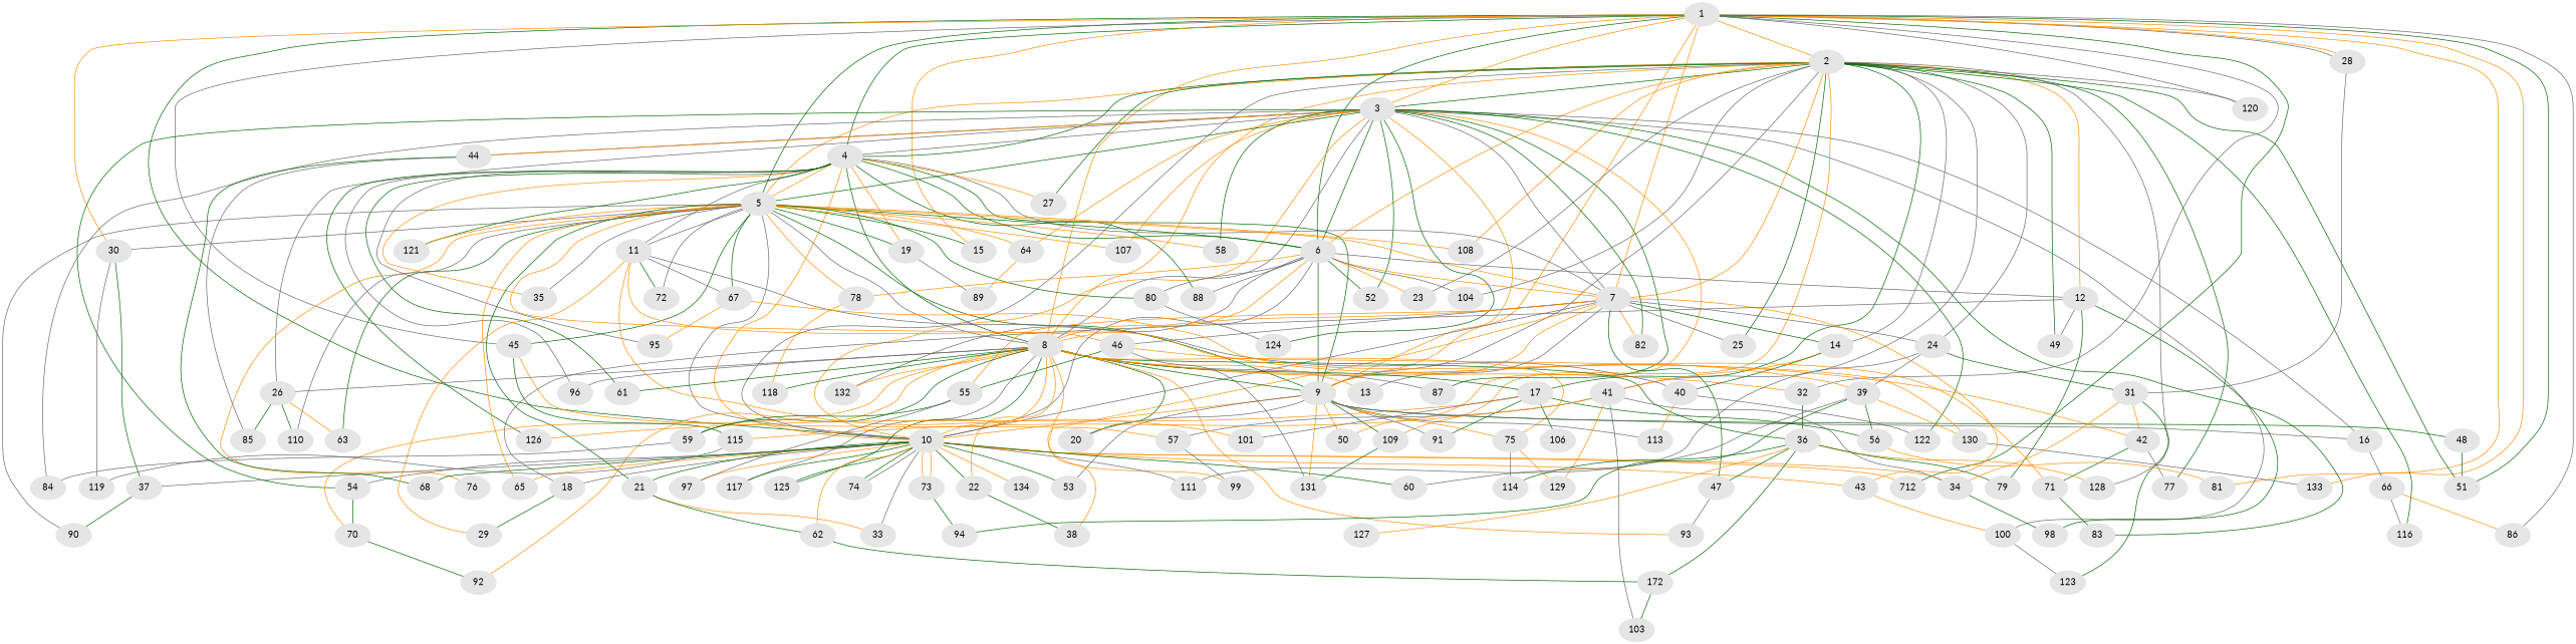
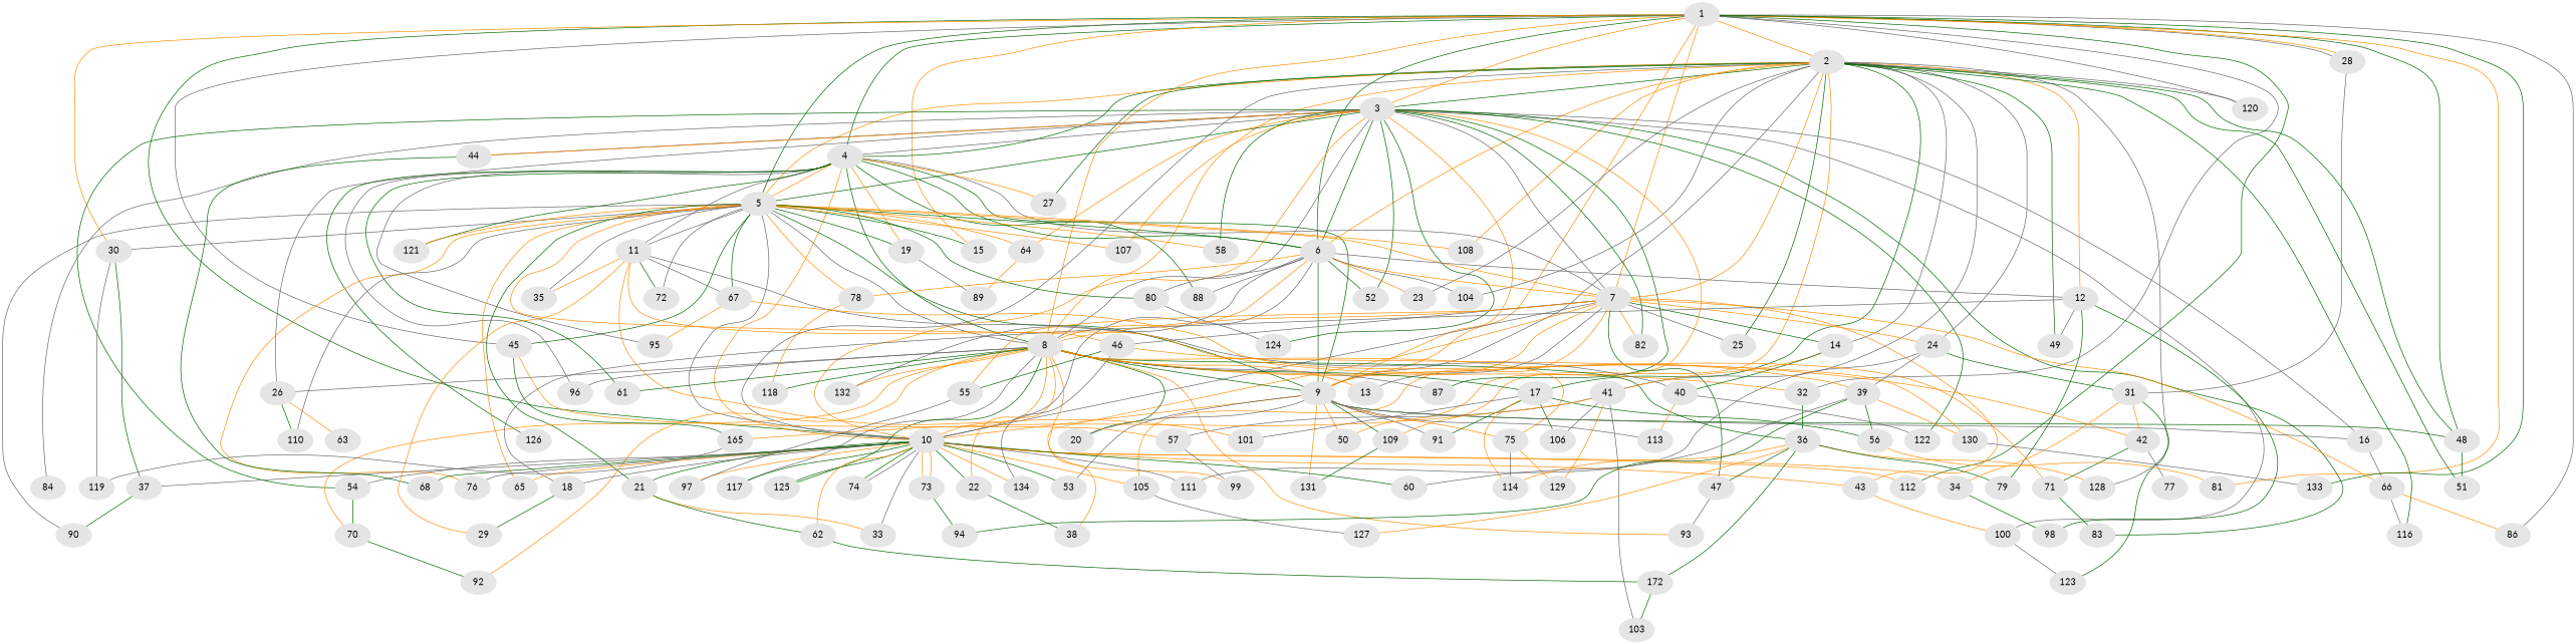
  graph {
    fontname=Lato
    node [color=gray90 fontname=Lato style=filled]
    edge [color=darkgreen fontname=Lato]
    1
    2
    3
    4
    5
    6
    7
    8
    9
    10
    15
    28
    30
    32
    45
    48
    81
    86
-   112 [label=712]
+   112
    120
    133
    12
    14
    17
    23
    24
    25
    27
    41
    49
    51
    77
    104
    108
    109
    116
    128
    16
    26
    44
    50
    52
    54
    58
    64
    82
    83
    84
    87
    100
    107
    122
    124
    11
    19
    35
    61
    88
    95
    96
    121
    126
    21
    46
    63
    65
    67
    72
    76
    78
    80
    90
    110
    132
    13
    38
    43
    47
    55
    66
+   105
    20
    22
    36
    42
-   59
    70
    75
    92
    93
    99
    117
    118
    125
    53
    91
    113
    131
    18
    33
    34
    37
    60
    62
    68
    73
    74
    97
    111
    134
    31
    119
    57
-   115
+   115 [label=165]
    79
    98
    40
    101
    56
    106
    39
    103
    129
-   85
    89
    123
    29
    130
    71
    127
    n131 [label=172]
    114
    94
    1 -- 2 [color=darkorange]
    1 -- 3 [color=darkorange]
    1 -- 4
    1 -- 5
    1 -- 6
    1 -- 7 [color=darkorange]
    1 -- 8 [color=darkorange]
    1 -- 9 [color=darkorange]
    1 -- 10
    1 -- 15 [color=darkorange]
    1 -- 28 [color=gray40]
    1 -- 28 [color=darkorange]
    1 -- 30 [color=darkorange]
    1 -- 32 [color=gray40]
    1 -- 45 [color=gray40]
-   1 -- 51
+   1 -- 48
    1 -- 81 [color=darkorange]
    1 -- 86 [color=gray40]
    1 -- 112
    1 -- 120 [color=gray40]
-   1 -- 133 [color=darkorange]
+   1 -- 133
    2 -- 3
    2 -- 4
    2 -- 5 [color=darkorange]
    2 -- 6 [color=darkorange]
    2 -- 7 [color=darkorange]
    2 -- 8 [color=darkorange]
    2 -- 9 [color=gray40]
    2 -- 10 [color=gray40]
    2 -- 120 [color=gray40]
    2 -- 12 [color=darkorange]
    2 -- 14 [color=gray40]
    2 -- 17
    2 -- 23 [color=gray40]
    2 -- 24 [color=gray40]
    2 -- 25
    2 -- 27
    2 -- 41 [color=gray40]
    2 -- 49
    2 -- 51
-   2 -- 77
+   2 -- 48
    2 -- 104 [color=gray40]
    2 -- 108 [color=darkorange]
    2 -- 109 [color=darkorange]
    2 -- 116
    2 -- 128 [color=gray40]
    3 -- 4 [color=gray40]
    3 -- 5
    3 -- 6
    3 -- 7 [color=gray40]
    3 -- 8 [color=gray40]
    3 -- 9 [color=darkorange]
    3 -- 10 [color=darkorange]
    3 -- 16 [color=gray40]
    3 -- 26 [color=gray40]
    3 -- 44 [color=gray40]
    3 -- 44 [color=darkorange]
    3 -- 50 [color=darkorange]
    3 -- 52
    3 -- 54
    3 -- 58
    3 -- 64 [color=darkorange]
    3 -- 82
    3 -- 83
    3 -- 84 [color=gray40]
    3 -- 87
    3 -- 100 [color=gray40]
    3 -- 107 [color=darkorange]
    3 -- 122
    3 -- 124
    4 -- 5 [color=darkorange]
    4 -- 6
    4 -- 7 [color=gray40]
    4 -- 8
    4 -- 9
    4 -- 10 [color=darkorange]
    4 -- 27 [color=darkorange]
    4 -- 11 [color=gray40]
    4 -- 19 [color=darkorange]
-   4 -- 35 [color=darkorange]
+   11 -- 35 [color=darkorange]
    4 -- 61
    4 -- 88
    4 -- 95 [color=gray40]
    4 -- 96 [color=gray40]
    4 -- 121
    4 -- 126
    5 -- 6
    5 -- 7 [color=darkorange]
    5 -- 8 [color=gray40]
    5 -- 9
    5 -- 10 [color=gray40]
    5 -- 15
    5 -- 30 [color=gray40]
    5 -- 45
    5 -- 108 [color=darkorange]
    5 -- 58 [color=darkorange]
    5 -- 64 [color=darkorange]
    5 -- 107 [color=darkorange]
    5 -- 11 [color=gray40]
    5 -- 19
    5 -- 35 [color=gray40]
    5 -- 121 [color=darkorange]
    5 -- 21
    5 -- 46 [color=darkorange]
-   5 -- 63
    5 -- 65 [color=darkorange]
    5 -- 67
    5 -- 72 [color=gray40]
    5 -- 76 [color=darkorange]
    5 -- 78 [color=darkorange]
    5 -- 80
    5 -- 90 [color=gray40]
    5 -- 110 [color=gray40]
    6 -- 7 [color=darkorange]
    6 -- 8 [color=darkorange]
    6 -- 9
    6 -- 10 [color=gray40]
    6 -- 12 [color=gray40]
    6 -- 23 [color=darkorange]
    6 -- 104 [color=gray40]
    6 -- 52
    6 -- 88 [color=gray40]
    6 -- 78 [color=darkorange]
    6 -- 80 [color=gray40]
    6 -- 132 [color=gray40]
    7 -- 8 [color=darkorange]
    7 -- 9 [color=darkorange]
    7 -- 10 [color=gray40]
    7 -- 14
-   7 -- 24 [color=gray40]
+   7 -- 24 [color=darkorange]
    7 -- 25 [color=gray40]
    7 -- 82 [color=darkorange]
    7 -- 46 [color=gray40]
    7 -- 13 [color=gray40]
    7 -- 38 [color=darkorange]
    7 -- 43 [color=darkorange]
    7 -- 47
    7 -- 55 [color=darkorange]
+   7 -- 66 [color=darkorange]
+   7 -- 105 [color=darkorange]
    8 -- 9
    8 -- 10 [color=darkorange]
    8 -- 32 [color=darkorange]
    8 -- 17
    8 -- 26 [color=gray40]
    8 -- 87 [color=gray40]
    8 -- 61
    8 -- 96 [color=gray40]
    8 -- 132 [color=darkorange]
    8 -- 13 [color=darkorange]
    8 -- 20
    8 -- 22 [color=darkorange]
    8 -- 36
    8 -- 42 [color=darkorange]
-   8 -- 59
    8 -- 70 [color=darkorange]
    8 -- 75 [color=darkorange]
    8 -- 92 [color=darkorange]
    8 -- 93 [color=darkorange]
    8 -- 99 [color=darkorange]
    8 -- 117 [color=gray40]
    8 -- 118
    8 -- 125
    9 -- 10 [color=darkorange]
    9 -- 48
    9 -- 109
    9 -- 16 [color=gray40]
    9 -- 50 [color=darkorange]
    9 -- 20 [color=gray40]
    9 -- 75 [color=darkorange]
    9 -- 53 [color=gray40]
    9 -- 91 [color=gray40]
    9 -- 113 [color=gray40]
    9 -- 131 [color=darkorange]
    10 -- 112 [color=darkorange]
    10 -- 54 [color=gray40]
    10 -- 21
    10 -- 65 [color=darkorange]
+   10 -- 76 [color=gray40]
    10 -- 43 [color=darkorange]
+   10 -- 105 [color=darkorange]
    10 -- 22
    10 -- 117
    10 -- 125
    10 -- 53
    10 -- 18 [color=gray40]
    10 -- 33 [color=gray40]
    10 -- 34 [color=darkorange]
    10 -- 37 [color=gray40]
    10 -- 60
    10 -- 62 [color=darkorange]
    10 -- 68
    10 -- 73 [color=darkorange]
    10 -- 73 [color=darkorange]
    10 -- 74
    10 -- 74 [color=gray40]
    10 -- 97 [color=darkorange]
    10 -- 111 [color=gray40]
    10 -- 134 [color=darkorange]
    28 -- 31 [color=gray40]
    30 -- 37
    30 -- 119 [color=gray40]
    32 -- 36
    45 -- 57 [color=darkorange]
    45 -- 115
    48 -- 51
    12 -- 49 [color=gray40]
    12 -- 18 [color=gray40]
    12 -- 79
    12 -- 98
    14 -- 41 [color=darkorange]
    14 -- 40
-   17 -- 126 [color=darkorange]
+   17 -- 114 [color=darkorange]
    17 -- 91
    17 -- 101 [color=gray40]
    17 -- 56
    17 -- 106
    24 -- 111 [color=gray40]
    24 -- 31
    24 -- 39 [color=gray40]
    41 -- 57 [color=gray40]
    41 -- 115 [color=darkorange]
-   41 -- 34 [color=gray40]
+   41 -- 106 [color=gray40]
    41 -- 103 [color=gray40]
    41 -- 129 [color=darkorange]
    109 -- 131
    16 -- 66 [color=gray40]
    26 -- 63 [color=darkorange]
    26 -- 110
-   26 -- 85
    44 -- 68
-   44 -- 85 [color=gray40]
    54 -- 70
    64 -- 89 [color=darkorange]
    100 -- 123 [color=gray40]
    11 -- 67 [color=gray40]
    11 -- 72
    11 -- 40 [color=gray40]
    11 -- 101 [color=darkorange]
    11 -- 39 [color=darkorange]
    11 -- 29 [color=darkorange]
    19 -- 89 [color=gray40]
    21 -- 33 [color=darkorange]
    21 -- 62
    46 -- 55
-   46 -- 131 [color=gray40]
+   46 -- 134 [color=gray40]
    46 -- 130 [color=darkorange]
    67 -- 95 [color=darkorange]
    67 -- 71 [color=darkorange]
    78 -- 118 [color=darkorange]
    80 -- 124 [color=gray40]
    43 -- 100 [color=darkorange]
    47 -- 93 [color=gray40]
-   55 -- 59
    55 -- 97 [color=gray40]
    66 -- 86 [color=darkorange]
    66 -- 116 [color=gray40]
+   105 -- 127 [color=gray40]
    22 -- 38
    36 -- 128 [color=darkorange]
    36 -- 47
    36 -- 79
    36 -- 127 [color=darkorange]
    36 -- n131
-   36 -- 114
+   36 -- 114 [color=darkorange]
    42 -- 77 [color=gray40]
    42 -- 71
-   59 -- 84 [color=gray40]
    70 -- 92
    75 -- 129 [color=darkorange]
    75 -- 114 [color=gray40]
    18 -- 29
    34 -- 98
    37 -- 90
    62 -- n131
    73 -- 94
    31 -- 42 [color=darkorange]
    31 -- 34 [color=darkorange]
    31 -- 123
    57 -- 99 [color=gray40]
    115 -- 119 [color=gray40]
    40 -- 122 [color=gray40]
    40 -- 113 [color=darkorange]
    56 -- 81 [color=darkorange]
    39 -- 60 [color=gray40]
    39 -- 56
    39 -- 130 [color=darkorange]
    39 -- 94
    130 -- 133 [color=gray40]
    71 -- 83
    n131 -- 103
  }
